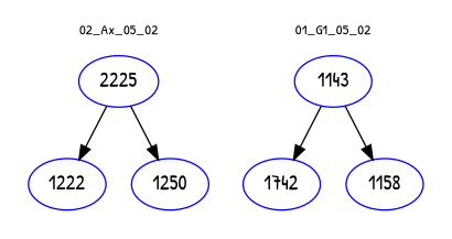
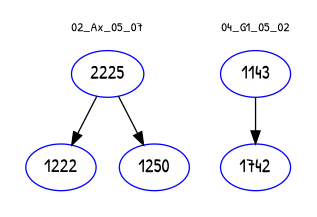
  digraph {
    fontname="Patrick Hand"
    node [color=blue fontname="Patrick Hand"]
    edge [color=black fontname="Patrick Hand"]
    n1 [label=2225]
    n2 [label=1222]
    n3 [label=1250]
    n4 [label=1143]
    n5 [label=1742]
-   n6 [label=1158]
    subgraph cluster_1 {
      color=white
      fontsize=10
-     label="02_Ax_05_02"
+     label="02_Ax_05_07"
      n1
      n2
      n3
    }
    subgraph cluster_2 {
      color=white
      fontsize=10
-     label="01_G1_05_02"
+     label="04_G1_05_02"
      n4
      n5
-     n6
    }
    n1 -> n2
    n1 -> n3
    n4 -> n5
-   n4 -> n6
  }
